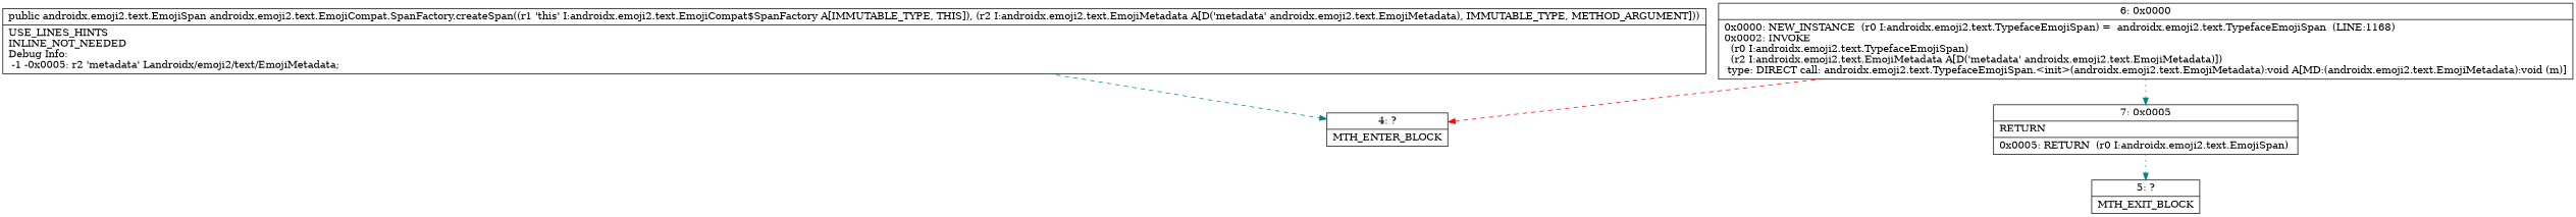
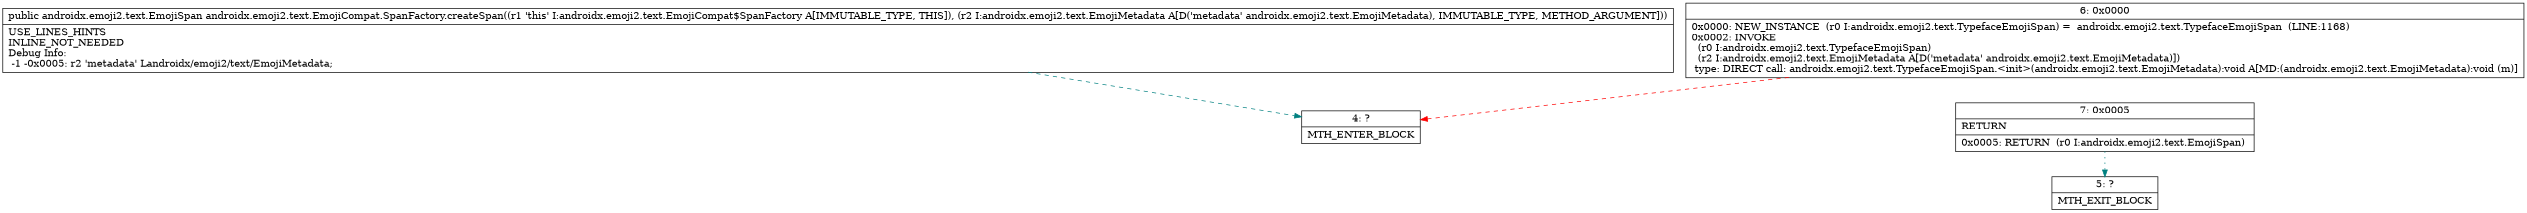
  digraph {
    node [shape=record]
    edge [color=teal style=dashed]
    n1 [label="{4\:\ ?|MTH_ENTER_BLOCK\l}"]
    n2 [label="{6\:\ 0x0000|0x0000: NEW_INSTANCE  (r0 I:androidx.emoji2.text.TypefaceEmojiSpan) =  androidx.emoji2.text.TypefaceEmojiSpan  (LINE:1168)\l0x0002: INVOKE  \l  (r0 I:androidx.emoji2.text.TypefaceEmojiSpan)\l  (r2 I:androidx.emoji2.text.EmojiMetadata A[D('metadata' androidx.emoji2.text.EmojiMetadata)])\l type: DIRECT call: androidx.emoji2.text.TypefaceEmojiSpan.\<init\>(androidx.emoji2.text.EmojiMetadata):void A[MD:(androidx.emoji2.text.EmojiMetadata):void (m)]\l}"]
    n3 [label="{7\:\ 0x0005|RETURN\l|0x0005: RETURN  (r0 I:androidx.emoji2.text.EmojiSpan) \l}"]
    n4 [label="{5\:\ ?|MTH_EXIT_BLOCK\l}"]
    n5 [label="{public androidx.emoji2.text.EmojiSpan androidx.emoji2.text.EmojiCompat.SpanFactory.createSpan((r1 'this' I:androidx.emoji2.text.EmojiCompat$SpanFactory A[IMMUTABLE_TYPE, THIS]), (r2 I:androidx.emoji2.text.EmojiMetadata A[D('metadata' androidx.emoji2.text.EmojiMetadata), IMMUTABLE_TYPE, METHOD_ARGUMENT]))  | USE_LINES_HINTS\lINLINE_NOT_NEEDED\lDebug Info:\l  \-1 \-0x0005: r2 'metadata' Landroidx\/emoji2\/text\/EmojiMetadata;\l}"]
    n2 -> n1 [color=red]
-   n2 -> n3 [style=dotted]
    n3 -> n4 [style=dotted]
    n5 -> n1
  }
